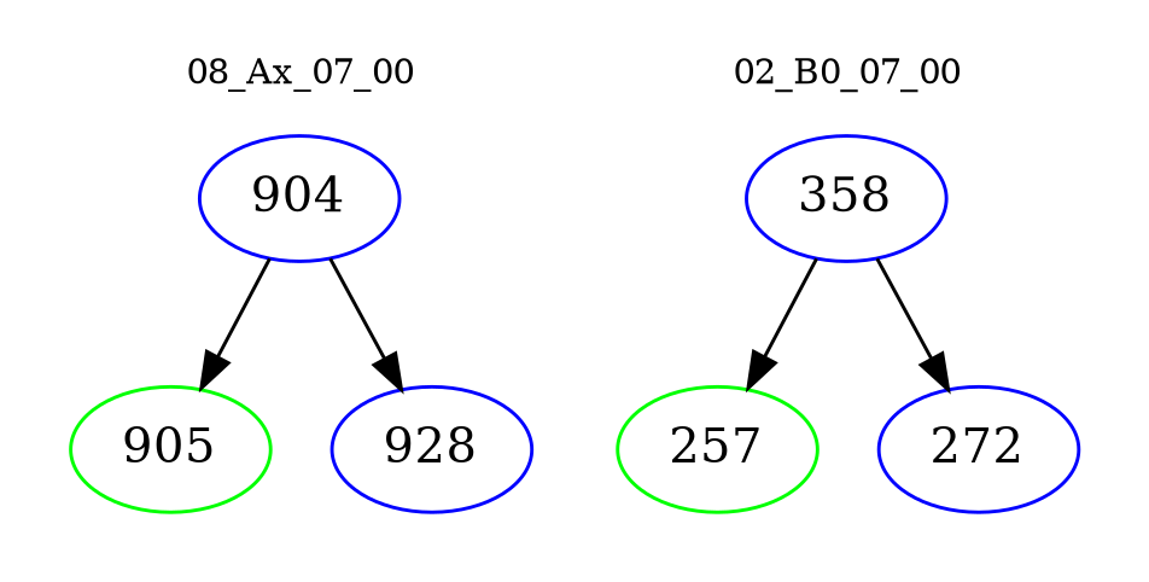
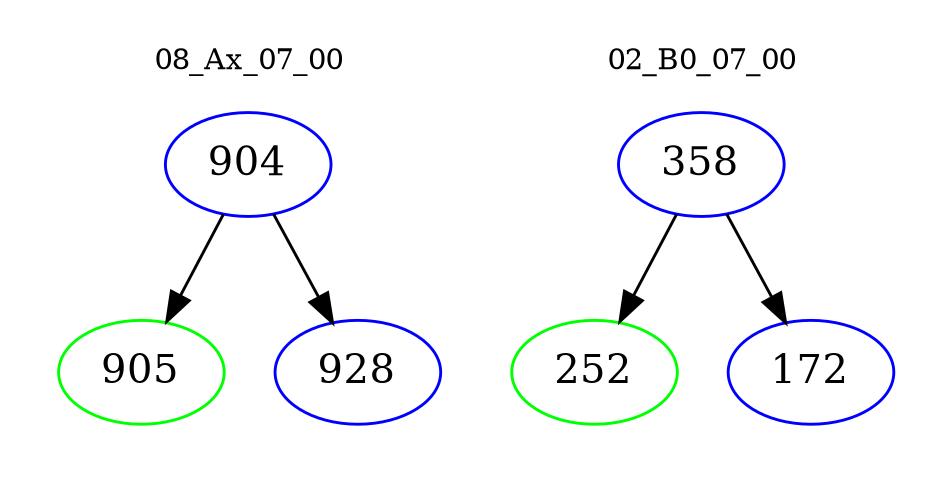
  digraph {
    node [color=blue]
    edge [color=black]
    n1 [label=904]
    n2 [color=green label=905]
    n3 [label=928]
    n4 [label=358]
-   n5 [color=green label=257]
-   n6 [label=272]
+   n5 [color=green label=252]
+   n6 [label=172]
    subgraph cluster_1 {
      color=white
      fontsize=10
      label="08_Ax_07_00"
      n1
      n2
      n3
    }
    subgraph cluster_2 {
      color=white
      fontsize=10
      label="02_B0_07_00"
      n4
      n5
      n6
    }
    n1 -> n2
    n1 -> n3
    n4 -> n5
    n4 -> n6
  }
